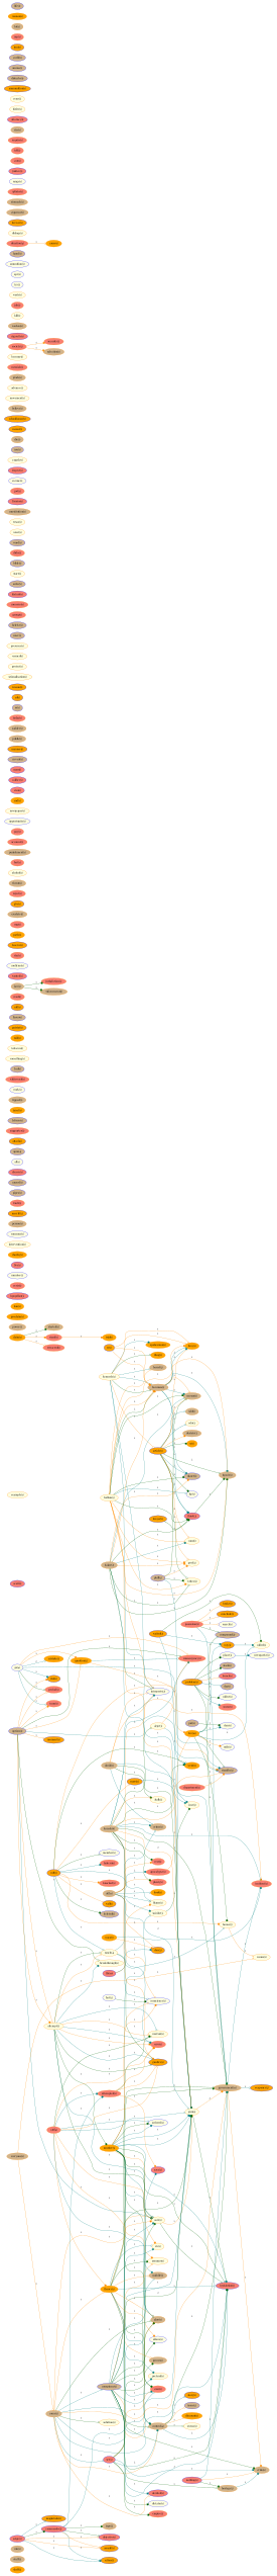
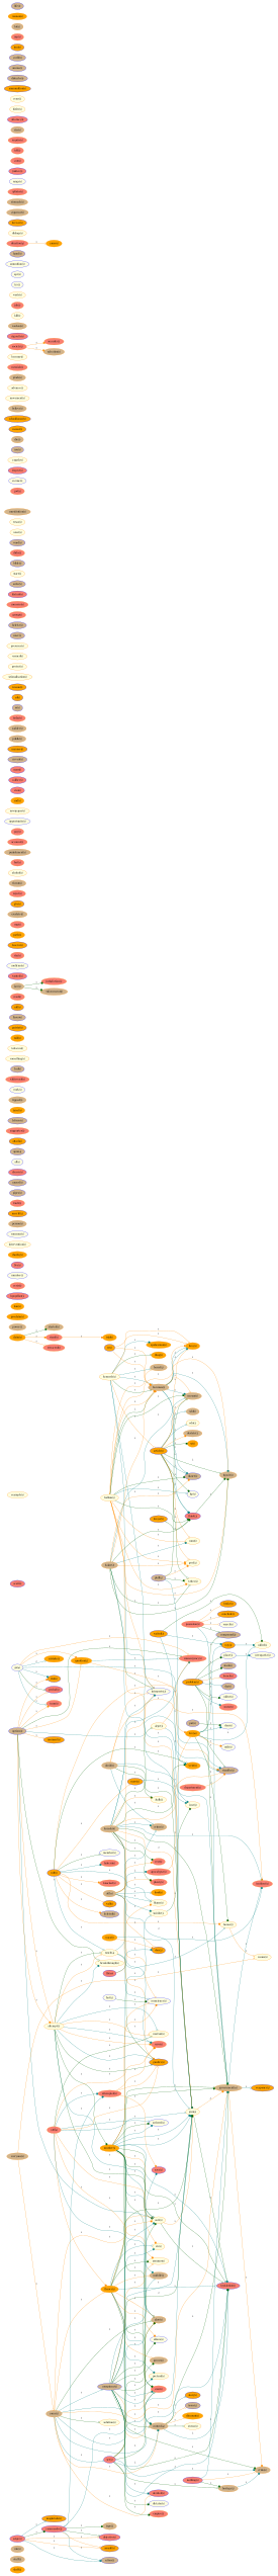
  digraph {
    fontname="Playfair Display"
    rankdir=LR
    node [color=darkorange fillcolor=tan fontname="Playfair Display" style=filled]
    edge [arrowhead=odot color=darkorange fontname="Playfair Display"]
    n1 [fillcolor=orange label="shell(1)"]
    n2 [label="stuff(1)"]
    n3 [label="win(1)"]
    n4 [fillcolor=lightyellow label="kennedy(2)"]
    n5 [color=blue fillcolor=orange label="article(3)"]
    n6 [fillcolor=orange label="thug(2)"]
    n7 [fillcolor=orange label="spokesman(1)"]
    n8 [label="dscomsa(1)"]
    n9 [label="barrel(2)"]
    n10 [fillcolor=orange label="desy(1)"]
    n11 [color=blue fillcolor=lightyellow label="interprets(2)"]
    n12 [fillcolor=lightyellow label="gun(9)"]
    n13 [fillcolor=orange label="sc(1)"]
    n14 [label="sdd(1)"]
    n15 [fillcolor=lightyellow label="edu(3)"]
    n16 [label="okstate(3)"]
    n17 [color=blue fillcolor=lightyellow label="hp(5)"]
    n18 [color=blue fillcolor=salmon label="think(2)"]
    n19 [fillcolor=lightyellow label="com(6)"]
    n20 [color=blue label="uknet(1)"]
    n21 [label="hpscit(1)"]
    n22 [label="mcsun(1)"]
    n23 [fillcolor=lightyellow label="writes(2)"]
    n24 [fillcolor=lightyellow label="pwd(3)"]
    n25 [label="government(11)"]
    n26 [color=blue fillcolor=salmon label="legislation(2)"]
    n27 [label="crisis(1)"]
    n28 [fillcolor=salmon label="incident(2)"]
    n29 [color=blue fillcolor=orange label="weaponry(2)"]
    n30 [color=blue fillcolor=orange label="problem(3)"]
    n31 [color=blue fillcolor=salmon label="bunch(1)"]
    n32 [color=blue fillcolor=lightyellow label="place(3)"]
    n33 [color=blue label="day(1)"]
    n34 [color=blue fillcolor=lightyellow label="collect(1)"]
    n35 [fillcolor=salmon label="course(1)"]
    n36 [color=blue label="stack(1)"]
    n37 [color=blue fillcolor=lightyellow label="prerogative(1)"]
    n38 [color=blue fillcolor=salmon label="scott(1)"]
    n39 [fillcolor=lightyellow label="example(1)"]
    n40 [fillcolor=orange label="claim(2)"]
    n41 [label="started(1)"]
    n42 [fillcolor=salmon label="stand(2)"]
    n43 [fillcolor=salmon label="retracted(1)"]
    n44 [fillcolor=orange label="trial(1)"]
    n45 [label="power(1)"]
    n46 [fillcolor=orange label="murder(5)"]
    n47 [fillcolor=lightyellow label="suicide(3)"]
    n48 [label="control(4)"]
    n49 [color=blue fillcolor=lightyellow label="ordered(2)"]
    n50 [label="alow(1)"]
    n51 [fillcolor=salmon label="scare(1)"]
    n52 [fillcolor=lightyellow label="sort(2)"]
    n53 [color=blue fillcolor=lightyellow label="conscience(1)"]
    n54 [fillcolor=lightyellow label="time(3)"]
    n55 [fillcolor=orange label="discount(1)"]
    n56 [fillcolor=lightyellow label="seems(1)"]
    n57 [color=blue fillcolor=orange label="story(1)"]
    n58 [color=blue label="issue(2)"]
    n59 [fillcolor=orange label="proclaim(1)"]
    n60 [color=blue label="put(2)"]
    n61 [color=blue fillcolor=lightyellow label="blaze(1)"]
    n62 [fillcolor=orange label="ban(1)"]
    n63 [color=blue fillcolor=salmon label="hpopdlau(3)"]
    n64 [fillcolor=salmon label="rests(1)"]
    n65 [color=blue fillcolor=lightyellow label="number(1)"]
    n66 [color=blue fillcolor=salmon label="live(1)"]
    n67 [fillcolor=orange label="chorley(1)"]
    n68 [fillcolor=lightyellow label="intervention(1)"]
    n69 [color=blue fillcolor=lightyellow label="someone(1)"]
    n70 [label="person(1)"]
    n71 [color=blue label="option(2)"]
    n72 [color=blue fillcolor=orange label="moment(1)"]
    n73 [fillcolor=lightyellow label="attempt(1)"]
    n74 [fillcolor=lightyellow label="breakthrough(1)"]
    n75 [fillcolor=salmon label="team(1)"]
    n76 [color=blue fillcolor=orange label="risk(1)"]
-   n77 [fillcolor=salmon label="period(1)"]
+   n77 [color=blue fillcolor=salmon label="period(1)"]
    n78 [fillcolor=orange label="question(2)"]
    n79 [color=blue label="standby(2)"]
    n80 [fillcolor=salmon label="emmergency(1)"]
    n81 [fillcolor=lightyellow label="ranch(4)"]
    n82 [fillcolor=lightyellow label="warrant(1)"]
    n83 [color=blue fillcolor=orange label="gunfire(1)"]
    n84 [fillcolor=salmon label="serve(1)"]
    n85 [fillcolor=lightyellow label="house(5)"]
    n86 [fillcolor=salmon label="apocalypse(1)"]
    n87 [color=blue fillcolor=orange label="merritt(2)"]
    n88 [fillcolor=salmon label="fault(1)"]
    n89 [color=blue label="pipex(1)"]
    n90 [color=blue label="caused(1)"]
    n91 [color=blue fillcolor=salmon label="dxcern(1)"]
    n92 [color=blue fillcolor=lightyellow label="aft(1)"]
    n93 [color=blue label="apm(4)"]
    n94 [color=blue fillcolor=orange label="attack(1)"]
    n95 [fillcolor=lightyellow label="means(1)"]
    n96 [fillcolor=orange label="fire(10)"]
    n97 [fillcolor=salmon label="supporter(1)"]
    n98 [color=blue label="defense(1)"]
    n99 [fillcolor=orange label="janet(1)"]
    n100 [label="tipped(1)"]
    n101 [color=blue fillcolor=orange label="cult(3)"]
    n102 [color=blue label="deleted(1)"]
    n103 [color=blue fillcolor=orange label="mass(2)"]
    n104 [color=blue fillcolor=lightyellow label="member(1)"]
    n105 [fillcolor=salmon label="lantern(1)"]
    n106 [fillcolor=salmon label="knocked(1)"]
    n107 [color=blue fillcolor=orange label="wall(1)"]
    n108 [fillcolor=orange label="went(2)"]
    n109 [color=blue label="compound(2)"]
    n110 [color=blue fillcolor=orange label="way(3)"]
    n111 [fillcolor=lightyellow label="called(1)"]
    n112 [color=blue fillcolor=lightyellow label="mile(1)"]
    n113 [color=blue fillcolor=lightyellow label="work(1)"]
    n114 [fillcolor=salmon label="department(3)"]
    n115 [fillcolor=salmon label="whitewash(1)"]
    n116 [color=blue label="deal(1)"]
    n117 [fillcolor=lightyellow label="something(1)"]
    n118 [fillcolor=lightyellow label="tobacco(1)"]
    n119 [fillcolor=orange label="raid(1)"]
    n120 [color=blue fillcolor=orange label="patriot(1)"]
    n121 [color=blue label="fiasco(1)"]
    n122 [color=blue fillcolor=orange label="call(1)"]
    n123 [fillcolor=salmon label="read(1)"]
    n124 [label="law(2)"]
    n125 [fillcolor=salmon label="jurisdiction(1)"]
    n126 [label="enforcement(1)"]
    n127 [color=blue fillcolor=salmon label="wanted(1)"]
    n128 [fillcolor=salmon label="posession(2)"]
    n129 [color=blue fillcolor=orange label="broke(1)"]
    n130 [color=blue fillcolor=orange label="conclude(1)"]
    n131 [color=blue fillcolor=lightyellow label="search(1)"]
    n132 [color=blue fillcolor=lightyellow label="confirms(1)"]
    n133 [fillcolor=salmon label="stay(1)"]
    n134 [color=blue fillcolor=lightyellow label="go(4)"]
    n135 [fillcolor=orange label="mistake(1)"]
    n136 [color=blue fillcolor=orange label="deserve(1)"]
    n137 [label="everyone(2)"]
    n138 [label="come(3)"]
    n139 [fillcolor=lightyellow label="solution(2)"]
    n140 [color=blue fillcolor=salmon label="set(3)"]
    n141 [color=blue label="conspiracy(3)"]
    n142 [color=blue fillcolor=salmon label="decided(1)"]
    n143 [fillcolor=orange label="theory(3)"]
    n144 [fillcolor=salmon label="empire(1)"]
    n145 [color=blue fillcolor=lightyellow label="dictator(1)"]
    n146 [label="hostage(2)"]
    n147 [fillcolor=lightyellow label="etc(1)"]
    n148 [color=blue fillcolor=lightyellow label="allows(1)"]
    n149 [label="proves(1)"]
    n150 [fillcolor=lightyellow label="assumes(1)"]
    n151 [fillcolor=lightyellow label="pretend(1)"]
    n152 [label="middle(1)"]
    n153 [fillcolor=orange label="path(1)"]
    n154 [color=blue fillcolor=salmon label="seige(2)"]
    n155 [color=blue fillcolor=orange label="magintude(1)"]
    n156 [color=blue fillcolor=salmon label="commando(2)"]
    n157 [color=blue fillcolor=orange label="assault(1)"]
-   n158 [color=blue fillcolor=orange label="action(1)"]
+   n158 [color=blue label="action(1)"]
    n159 [color=blue fillcolor=salmon label="objective(1)"]
    n160 [label="type(1)"]
    n161 [fillcolor=salmon label="attempted(1)"]
    n162 [color=blue fillcolor=salmon label="save(2)"]
    n163 [fillcolor=salmon label="segz(1)"]
    n164 [label="escalate(1)"]
    n165 [color=blue fillcolor=orange label="give(1)"]
    n166 [color=blue fillcolor=orange label="waited(2)"]
    n167 [fillcolor=salmon label="reject(1)"]
    n168 [label="threat(1)"]
    n169 [fillcolor=lightyellow label="alcohol(1)"]
    n170 [fillcolor=salmon label="fort(1)"]
    n171 [label="punishment(1)"]
    n172 [fillcolor=salmon label="account(1)"]
    n173 [fillcolor=salmon label="pay(1)"]
    n174 [fillcolor=lightyellow label="hallam(3)"]
    n175 [color=blue fillcolor=lightyellow label="opportunity(1)"]
    n176 [fillcolor=lightyellow label="newspaper(1)"]
    n177 [fillcolor=orange label="end(1)"]
    n178 [color=blue fillcolor=salmon label="area(1)"]
    n179 [color=blue fillcolor=orange label="re(1)"]
    n180 [color=blue fillcolor=salmon label="nothing(2)"]
    n181 [color=blue fillcolor=salmon label="caliber(1)"]
    n182 [color=blue fillcolor=salmon label="man(1)"]
    n183 [color=blue label="prevent(1)"]
    n184 [color=blue fillcolor=orange label="manner(1)"]
    n185 [label="public(1)"]
    n186 [label="sadder(1)"]
    n187 [fillcolor=salmon label="today(1)"]
    n188 [color=blue label="ss(1)"]
    n189 [color=blue fillcolor=orange label="ed(1)"]
    n190 [color=blue fillcolor=orange label="reason(1)"]
    n191 [fillcolor=lightyellow label="rationalisation(1)"]
    n192 [fillcolor=lightyellow label="protect(1)"]
    n193 [fillcolor=lightyellow label="seemed(1)"]
    n194 [fillcolor=lightyellow label="presence(1)"]
    n195 [color=blue label="mwr(1)"]
    n196 [color=blue label="beleive(1)"]
    n197 [color=blue fillcolor=orange label="lawyer(2)"]
    n198 [fillcolor=salmon label="group(1)"]
    n199 [fillcolor=salmon label="concerns(1)"]
    n200 [color=blue fillcolor=salmon label="disturb(1)"]
    n201 [color=blue label="order(1)"]
    n202 [label="baker(2)"]
    n203 [fillcolor=lightyellow label="start(1)"]
    n204 [color=blue label="bible(1)"]
    n205 [fillcolor=salmon label="didn(1)"]
    n206 [label="david(2)"]
    n207 [fillcolor=lightyellow label="chalk(1)"]
    n208 [label="crime(1)"]
    n209 [color=blue label="word(1)"]
    n210 [fillcolor=lightyellow label="want(1)"]
    n211 [fillcolor=salmon label="batf(4)"]
    n212 [fillcolor=lightyellow label="texas(1)"]
    n213 [label="constitution(1)"]
-   n214 [color=blue fillcolor=salmon label="dismiss(1)"]
    n215 [fillcolor=salmon label="govt(1)"]
    n216 [color=blue fillcolor=lightyellow label="excuse(1)"]
    n217 [color=blue fillcolor=salmon label="respect(1)"]
    n218 [fillcolor=lightyellow label="tragedy(1)"]
    n219 [color=blue label="use(1)"]
    n220 [label="die(1)"]
    n221 [color=blue fillcolor=orange label="meant(1)"]
    n222 [color=blue fillcolor=orange label="schoolhouse(1)"]
    n223 [label="believe(1)"]
    n224 [fillcolor=lightyellow label="movement(1)"]
    n225 [fillcolor=lightyellow label="advance(1)"]
    n226 [label="grade(1)"]
    n227 [fillcolor=salmon label="messiah(1)"]
    n228 [fillcolor=lightyellow label="become(1)"]
    n229 [fillcolor=salmon label="society(2)"]
    n230 [fillcolor=salmon label="security(1)"]
    n231 [label="salvation(1)"]
    n232 [color=blue fillcolor=salmon label="cigarette(1)"]
    n233 [color=blue fillcolor=lightyellow label="fact(2)"]
    n234 [label="wackos(1)"]
    n235 [fillcolor=lightyellow label="kill(1)"]
    n236 [fillcolor=salmon label="job(1)"]
    n237 [fillcolor=lightyellow label="waste(1)"]
    n238 [color=blue fillcolor=lightyellow label="try(1)"]
    n239 [color=blue fillcolor=lightyellow label="apr(2)"]
    n240 [color=blue fillcolor=lightyellow label="amunition(1)"]
    n241 [color=blue label="hand(1)"]
    n242 [fillcolor=salmon label="situation(4)"]
    n243 [fillcolor=orange label="cause(1)"]
    n244 [fillcolor=lightyellow label="disloge(1)"]
    n245 [color=blue fillcolor=orange label="brewer(1)"]
    n246 [label="atf(11)"]
    n247 [fillcolor=orange label="hook(1)"]
    n248 [fillcolor=salmon label="plenty(1)"]
    n249 [fillcolor=salmon label="rest(1)"]
    n250 [fillcolor=lightyellow label="blame(1)"]
    n251 [color=blue fillcolor=orange label="don(2)"]
    n252 [label="sequence(1)"]
    n253 [label="stomach(1)"]
    n254 [fillcolor=salmon label="splinter(1)"]
    n255 [color=blue fillcolor=lightyellow label="range(1)"]
    n256 [label="koresh(6)"]
    n257 [fillcolor=lightyellow label="siege(3)"]
    n258 [color=blue fillcolor=salmon label="justice(1)"]
    n259 [fillcolor=salmon label="scot(1)"]
    n260 [fillcolor=salmon label="tell(1)"]
    n261 [fillcolor=salmon label="require(1)"]
    n262 [label="size(1)"]
    n263 [color=blue label="phill(2)"]
    n264 [color=blue fillcolor=salmon label="attorney(1)"]
    n265 [fillcolor=lightyellow label="hitler(1)"]
    n266 [fillcolor=lightyellow label="reno(1)"]
    n267 [color=blue fillcolor=orange label="ammunition(1)"]
    n268 [color=blue label="disturbs(1)"]
    n269 [color=blue label="ammo(1)"]
    n270 [color=blue label="world(2)"]
    n271 [color=blue fillcolor=salmon label="fbi(10)"]
    n272 [color=blue fillcolor=orange label="imo(1)"]
    n273 [fillcolor=orange label="waco(7)"]
    n274 [fillcolor=salmon label="mp(1)"]
    n275 [label="lot(1)"]
    n276 [fillcolor=orange label="cannon(1)"]
    n277 [color=blue label="life(2)"]
    n4 -> n5 [label=1]
    n4 -> n6 [color=darkgreen label=1]
    n4 -> n7 [arrowhead=box color=teal label=1]
    n4 -> n8 [color=teal label=1]
    n4 -> n8 [color=darkgreen label=1]
    n4 -> n9 [color=teal label=1]
    n4 -> n10 [label=1]
    n4 -> n11 [color=teal label=1]
    n4 -> n12 [arrowhead=box color=teal label=1]
    n5 -> n10 [label=1]
    n5 -> n13 [arrowhead=box color=darkgreen label=2]
    n5 -> n14 [color=teal label=2]
    n5 -> n15 [color=teal label=2]
    n5 -> n16 [arrowhead=box label=2]
    n5 -> n17 [arrowhead=box color=darkgreen label=2]
    n5 -> n18 [arrowhead=box color=teal label=2]
    n5 -> n19 [label=2]
    n5 -> n20 [color=teal label=2]
    n5 -> n21 [color=darkgreen label=2]
    n5 -> n22 [label=2]
    n5 -> n23 [color=darkgreen label=2]
    n5 -> n24 [label=2]
    n8 -> n10 [arrowhead=box color=teal label=2]
    n8 -> n10 [color=teal label=2]
    n8 -> n18 [arrowhead=box color=teal label=1]
    n8 -> n20 [arrowhead=box color=teal label=1]
    n8 -> n21 [label=1]
    n8 -> n21 [arrowhead=box color=teal label=1]
    n8 -> n22 [label=1]
    n8 -> n22 [arrowhead=box color=teal label=1]
    n12 -> n25 [arrowhead=box label=2]
    n12 -> n26 [color=darkgreen label=2]
    n18 -> n21 [arrowhead=box color=darkgreen label=1]
    n25 -> n27 [arrowhead=box label=1]
    n25 -> n28 [color=teal label=1]
    n25 -> n29 [color=teal label=1]
    n30 -> n25 [arrowhead=box color=darkgreen label=2]
    n30 -> n31 [label=1]
    n30 -> n32 [arrowhead=box color=darkgreen label=1]
    n30 -> n33 [color=teal label=2]
    n30 -> n34 [arrowhead=box color=darkgreen label=1]
    n30 -> n35 [arrowhead=box color=teal label=1]
    n30 -> n36 [arrowhead=box color=darkgreen label=1]
    n32 -> n37 [arrowhead=box color=teal label=1]
    n40 -> n41 [arrowhead=box color=darkgreen label=1]
    n40 -> n42 [arrowhead=box label=1]
    n40 -> n43 [label=1]
    n42 -> n44 [arrowhead=box label=1]
    n46 -> n12 [arrowhead=box color=teal label=1]
    n46 -> n12 [arrowhead=box color=teal label=1]
    n46 -> n26 [color=darkgreen label=1]
    n46 -> n26 [arrowhead=box color=teal label=1]
    n46 -> n47 [color=teal label=1]
    n46 -> n48 [arrowhead=box color=darkgreen label=1]
    n46 -> n48 [arrowhead=box color=teal label=1]
    n46 -> n49 [arrowhead=box color=darkgreen label=1]
    n46 -> n49 [arrowhead=box color=teal label=1]
    n46 -> n50 [color=teal label=1]
    n46 -> n50 [color=teal label=1]
    n46 -> n51 [color=darkgreen label=1]
    n46 -> n51 [arrowhead=box color=darkgreen label=1]
    n46 -> n52 [label=1]
    n46 -> n52 [arrowhead=box color=darkgreen label=1]
    n46 -> n53 [label=1]
    n46 -> n53 [arrowhead=box label=1]
    n47 -> n54 [arrowhead=box color=darkgreen label=1]
    n48 -> n25 [arrowhead=box color=darkgreen label=2]
    n48 -> n26 [color=teal label=2]
    n48 -> n55 [label=1]
    n48 -> n56 [color=darkgreen label=1]
    n48 -> n57 [color=teal label=1]
    n48 -> n58 [label=1]
    n52 -> n12 [arrowhead=box label=1]
    n52 -> n26 [color=darkgreen label=1]
    n60 -> n61 [arrowhead=box color=darkgreen label=1]
    n71 -> n52 [arrowhead=box color=teal label=1]
    n71 -> n72 [label=1]
    n71 -> n73 [arrowhead=box label=1]
    n71 -> n73 [label=1]
    n71 -> n74 [color=darkgreen label=1]
    n71 -> n75 [arrowhead=box label=1]
    n71 -> n76 [arrowhead=box label=1]
    n71 -> n77 [label=1]
    n71 -> n78 [label=1]
    n71 -> n79 [arrowhead=box color=teal label=1]
    n71 -> n80 [color=darkgreen label=1]
    n73 -> n46 [arrowhead=box color=darkgreen label=1]
    n73 -> n52 [color=teal label=1]
    n73 -> n52 [color=darkgreen label=1]
    n73 -> n74 [arrowhead=box color=teal label=1]
    n73 -> n81 [label=1]
    n73 -> n81 [color=darkgreen label=1]
    n73 -> n82 [label=1]
    n73 -> n82 [color=teal label=1]
    n73 -> n83 [color=teal label=1]
    n73 -> n83 [color=darkgreen label=1]
    n73 -> n84 [arrowhead=box label=1]
    n73 -> n84 [color=teal label=1]
    n78 -> n79 [arrowhead=box label=1]
    n78 -> n80 [color=teal label=1]
    n81 -> n83 [color=darkgreen label=1]
    n81 -> n85 [color=teal label=2]
    n81 -> n86 [arrowhead=box color=teal label=2]
    n85 -> n95 [label=1]
    n86 -> n96 [label=1]
    n96 -> n61 [arrowhead=box color=teal label=1]
    n96 -> n79 [color=darkgreen label=1]
    n96 -> n85 [arrowhead=box color=darkgreen label=1]
    n96 -> n109 [color=darkgreen label=1]
    n96 -> n110 [color=teal label=2]
    n96 -> n111 [color=teal label=2]
    n96 -> n112 [arrowhead=box label=1]
    n101 -> n47 [arrowhead=box color=teal label=1]
    n101 -> n81 [color=teal label=1]
    n101 -> n85 [arrowhead=box label=1]
    n101 -> n96 [arrowhead=box label=1]
-   n101 -> n102 [arrowhead=box color=darkgreen label=1]
+   n101 -> n102 [arrowhead=box label=1]
    n101 -> n103 [label=1]
    n101 -> n104 [color=darkgreen label=1]
    n101 -> n105 [arrowhead=box color=teal label=1]
    n101 -> n106 [arrowhead=box label=1]
    n101 -> n107 [label=1]
    n101 -> n108 [color=darkgreen label=1]
    n103 -> n54 [arrowhead=box color=teal label=1]
    n110 -> n111 [arrowhead=box color=teal label=1]
    n114 -> n79 [arrowhead=box label=1]
    n124 -> n125 [arrowhead=box color=darkgreen label=1]
    n124 -> n126 [arrowhead=box color=darkgreen label=1]
    n128 -> n25 [color=teal label=1]
    n128 -> n109 [color=darkgreen label=1]
    n128 -> n129 [label=1]
    n128 -> n130 [label=1]
    n128 -> n131 [label=1]
    n134 -> n75 [color=teal label=1]
    n134 -> n76 [arrowhead=box color=teal label=1]
    n134 -> n77 [color=darkgreen label=1]
    n134 -> n78 [arrowhead=box label=1]
    n134 -> n79 [arrowhead=box color=teal label=1]
    n134 -> n80 [label=1]
    n134 -> n135 [color=teal label=2]
    n137 -> n95 [label=1]
    n137 -> n138 [label=1]
    n138 -> n12 [arrowhead=box color=teal label=1]
    n138 -> n25 [label=1]
    n138 -> n26 [color=teal label=1]
    n138 -> n48 [label=1]
    n138 -> n50 [color=darkgreen label=1]
    n138 -> n51 [color=teal label=1]
    n138 -> n52 [label=1]
    n138 -> n139 [color=darkgreen label=1]
    n138 -> n140 [color=teal label=1]
    n138 -> n141 [color=teal label=1]
    n138 -> n142 [label=1]
    n138 -> n143 [label=1]
    n140 -> n12 [color=darkgreen label=2]
    n140 -> n26 [arrowhead=box color=teal label=2]
    n140 -> n48 [arrowhead=box color=teal label=2]
    n140 -> n50 [arrowhead=box label=2]
+   n140 -> n51 [color=darkgreen label=2]
    n140 -> n52 [arrowhead=box color=darkgreen label=2]
    n140 -> n144 [arrowhead=box color=darkgreen label=1]
    n140 -> n145 [arrowhead=box color=darkgreen label=1]
    n141 -> n12 [color=teal label=1]
    n141 -> n25 [arrowhead=box color=darkgreen label=1]
    n141 -> n26 [arrowhead=box color=darkgreen label=1]
    n141 -> n27 [arrowhead=box color=teal label=1]
    n141 -> n48 [color=darkgreen label=1]
    n141 -> n50 [arrowhead=box color=darkgreen label=1]
    n141 -> n51 [label=1]
    n141 -> n52 [arrowhead=box color=teal label=1]
    n141 -> n142 [arrowhead=box color=teal label=1]
    n141 -> n146 [color=darkgreen label=1]
    n141 -> n147 [arrowhead=box color=teal label=1]
    n141 -> n148 [arrowhead=box color=darkgreen label=1]
    n141 -> n149 [arrowhead=box color=darkgreen label=1]
    n141 -> n150 [label=1]
    n141 -> n151 [arrowhead=box color=teal label=1]
    n141 -> n152 [color=teal label=1]
    n143 -> n12 [arrowhead=box color=darkgreen label=1]
    n143 -> n25 [color=darkgreen label=1]
    n143 -> n26 [color=teal label=1]
    n143 -> n27 [arrowhead=box color=darkgreen label=1]
    n143 -> n50 [label=1]
    n143 -> n51 [arrowhead=box color=teal label=1]
    n143 -> n52 [arrowhead=box label=1]
    n143 -> n147 [color=teal label=1]
    n143 -> n148 [arrowhead=box label=1]
    n143 -> n149 [label=1]
    n143 -> n150 [arrowhead=box color=darkgreen label=1]
    n143 -> n151 [arrowhead=box color=teal label=1]
    n143 -> n152 [label=1]
    n146 -> n27 [arrowhead=box color=teal label=1]
    n154 -> n155 [color=teal label=1]
    n154 -> n156 [arrowhead=box color=darkgreen label=1]
    n154 -> n157 [label=1]
    n154 -> n158 [arrowhead=box color=teal label=1]
    n154 -> n159 [label=1]
    n156 -> n157 [label=1]
    n156 -> n158 [color=teal label=1]
    n156 -> n159 [color=darkgreen label=1]
    n156 -> n160 [arrowhead=box color=darkgreen label=1]
    n156 -> n161 [arrowhead=box color=teal label=1]
    n156 -> n162 [arrowhead=box color=teal label=1]
-   n161 -> n82 [arrowhead=box color=darkgreen label=1]
    n161 -> n83 [label=1]
    n161 -> n84 [arrowhead=box label=1]
    n161 -> n162 [arrowhead=box label=1]
    n166 -> n54 [arrowhead=box color=teal label=1]
    n166 -> n110 [arrowhead=box color=teal label=1]
    n166 -> n111 [arrowhead=box color=darkgreen label=1]
    n174 -> n8 [color=darkgreen label=2]
    n174 -> n8 [arrowhead=box label=2]
    n174 -> n9 [label=1]
    n174 -> n10 [arrowhead=box label=1]
    n174 -> n11 [label=1]
    n174 -> n12 [label=1]
    n174 -> n17 [color=teal label=1]
    n174 -> n18 [arrowhead=box color=darkgreen label=1]
    n174 -> n19 [label=1]
    n174 -> n20 [arrowhead=box color=darkgreen label=1]
    n174 -> n21 [label=1]
    n174 -> n22 [arrowhead=box color=darkgreen label=1]
    n174 -> n23 [arrowhead=box label=1]
    n174 -> n24 [arrowhead=box label=1]
    n179 -> n8 [arrowhead=box label=1]
    n179 -> n8 [arrowhead=box label=1]
    n179 -> n10 [label=1]
    n180 -> n25 [arrowhead=box color=teal label=1]
    n180 -> n27 [label=1]
    n180 -> n146 [arrowhead=box color=darkgreen label=1]
    n197 -> n18 [arrowhead=box color=darkgreen label=1]
    n202 -> n8 [arrowhead=box label=1]
    n202 -> n11 [color=darkgreen label=1]
    n202 -> n12 [arrowhead=box color=teal label=1]
    n202 -> n18 [arrowhead=box color=darkgreen label=1]
    n202 -> n19 [arrowhead=box color=teal label=1]
    n202 -> n20 [arrowhead=box label=1]
    n202 -> n21 [arrowhead=box color=darkgreen label=1]
    n202 -> n22 [color=teal label=1]
    n202 -> n23 [color=darkgreen label=1]
    n202 -> n24 [arrowhead=box label=1]
    n206 -> n11 [label=1]
    n206 -> n12 [color=darkgreen label=1]
    n206 -> n25 [color=teal label=1]
    n206 -> n28 [arrowhead=box label=1]
    n206 -> n207 [arrowhead=box color=darkgreen label=1]
    n206 -> n208 [color=teal label=1]
    n211 -> n12 [color=teal label=1]
    n211 -> n49 [color=teal label=1]
    n211 -> n82 [color=darkgreen label=1]
    n211 -> n83 [label=1]
    n211 -> n84 [arrowhead=box label=1]
    n211 -> n143 [arrowhead=box label=1]
    n211 -> n147 [arrowhead=box label=1]
    n211 -> n150 [arrowhead=box label=1]
    n211 -> n152 [arrowhead=box color=teal label=1]
    n211 -> n161 [arrowhead=box color=teal label=1]
    n229 -> n230 [arrowhead=box label=1]
    n229 -> n231 [arrowhead=box label=1]
    n233 -> n53 [arrowhead=box color=darkgreen label=1]
    n242 -> n243 [label=1]
    n246 -> n11 [label=2]
    n246 -> n12 [color=teal label=2]
    n246 -> n53 [color=teal label=1]
    n246 -> n208 [color=teal label=1]
    n246 -> n247 [color=teal label=1]
    n246 -> n248 [arrowhead=box label=1]
    n246 -> n249 [arrowhead=box label=1]
    n246 -> n250 [color=teal label=1]
    n246 -> n251 [label=2]
    n256 -> n11 [arrowhead=box color=teal label=1]
    n256 -> n12 [label=2]
    n256 -> n25 [color=darkgreen label=1]
    n256 -> n28 [color=teal label=1]
    n256 -> n53 [label=1]
    n256 -> n79 [label=1]
    n256 -> n80 [arrowhead=box color=teal label=1]
    n256 -> n83 [arrowhead=box label=1]
    n256 -> n84 [arrowhead=box color=teal label=1]
    n256 -> n108 [arrowhead=box color=darkgreen label=1]
    n256 -> n207 [label=1]
    n256 -> n208 [arrowhead=box color=teal label=1]
    n256 -> n248 [arrowhead=box color=darkgreen label=1]
    n256 -> n249 [arrowhead=box color=darkgreen label=1]
    n256 -> n250 [color=teal label=1]
    n256 -> n257 [color=darkgreen label=2]
    n257 -> n80 [label=1]
    n257 -> n108 [arrowhead=box color=teal label=2]
    n263 -> n12 [color=teal label=1]
    n263 -> n22 [color=darkgreen label=1]
    n263 -> n23 [arrowhead=box color=darkgreen label=1]
    n263 -> n24 [arrowhead=box label=1]
    n271 -> n250 [arrowhead=box label=1]
    n271 -> n251 [arrowhead=box color=teal label=2]
    n273 -> n28 [arrowhead=box color=teal label=1]
    n273 -> n251 [arrowhead=box label=1]
  }
